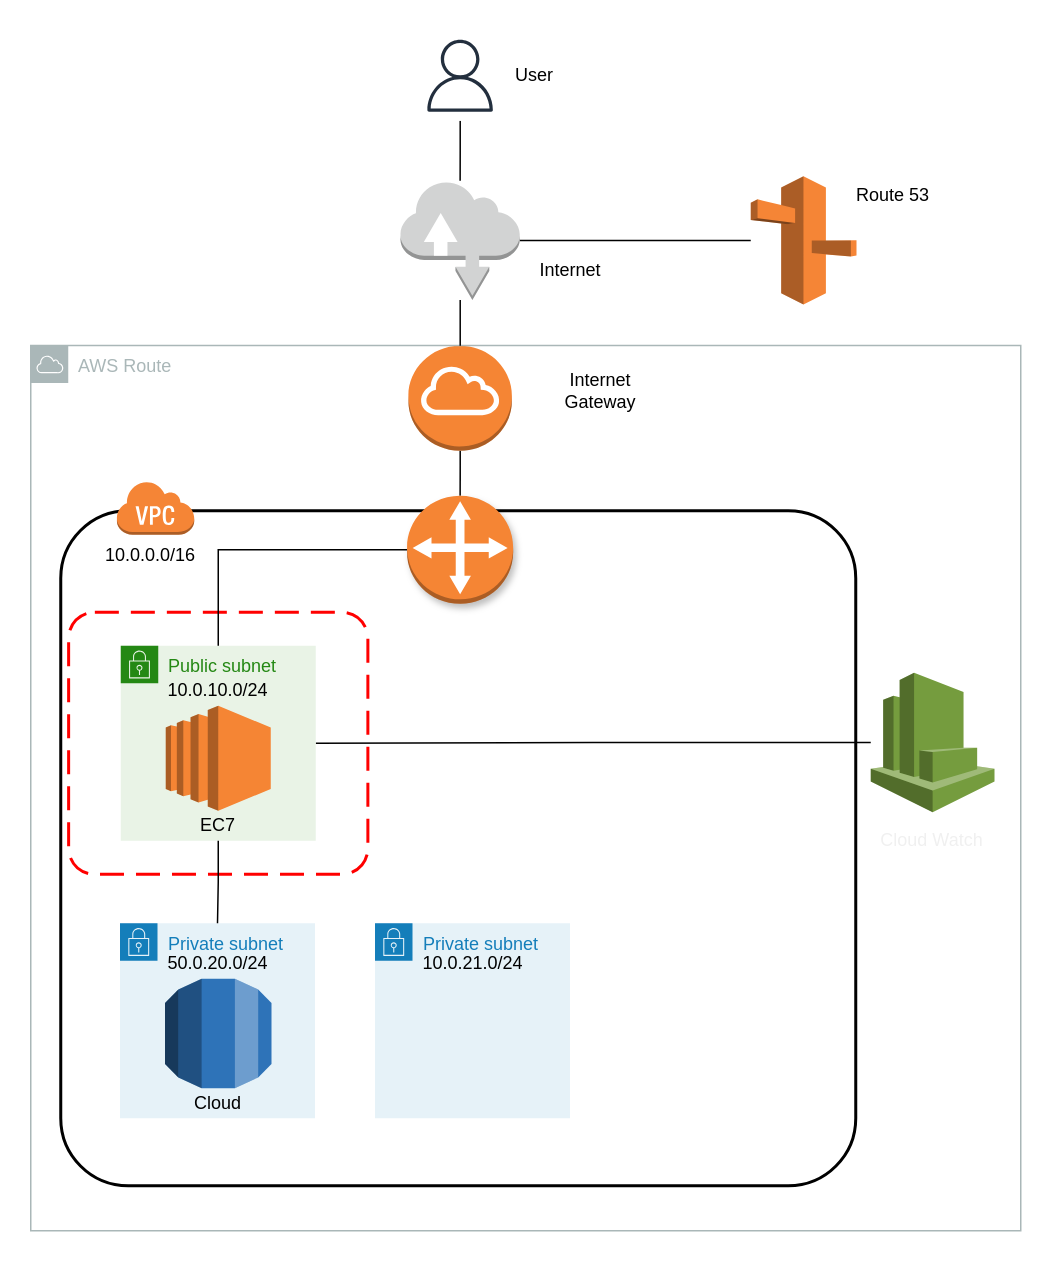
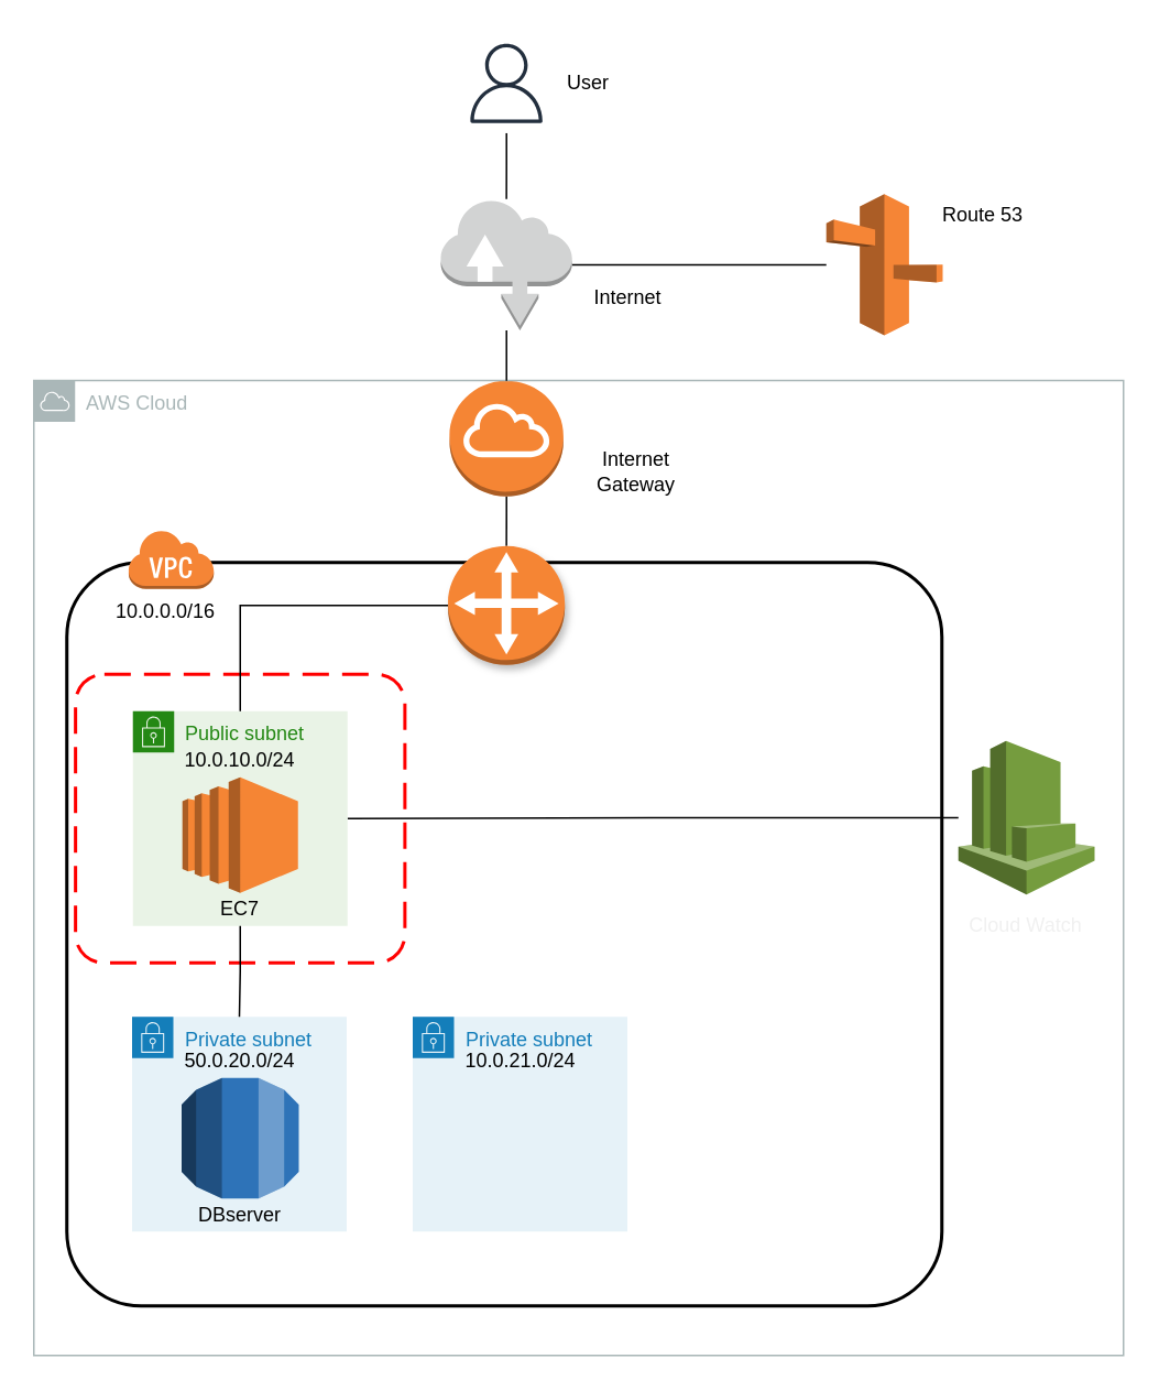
  <mxCell id="0" />
  <mxCell id="1" parent="0" />
  <mxCell id="2" value="" style="rounded=1;arcSize=10;dashed=0;fillColor=none;gradientColor=none;strokeWidth=2;" vertex="1" parent="1"><mxGeometry x="40" y="340" width="530" height="450" as="geometry" /></mxCell>
  <mxCell id="3" value="" style="group" vertex="1" connectable="0" parent="1"><mxGeometry x="65" y="320" width="200" height="221" as="geometry" /></mxCell>
  <mxCell id="4" value="" style="dashed=0;html=1;shape=mxgraph.aws3.virtual_private_cloud;fillColor=#F58536;gradientColor=none;dashed=0;" vertex="1" parent="3"><mxGeometry x="12" width="52" height="36" as="geometry" /></mxCell>
  <mxCell id="5" style="edgeStyle=orthogonalEdgeStyle;rounded=0;orthogonalLoop=1;jettySize=auto;html=1;endArrow=none;endFill=0;" edge="1" parent="1" source="6"><mxGeometry relative="1" as="geometry"><mxPoint x="306.25" y="120" as="targetPoint" /></mxGeometry></mxCell>
  <mxCell id="6" value="" style="outlineConnect=0;fontColor=#232F3E;gradientColor=none;strokeColor=#232F3E;fillColor=#ffffff;dashed=0;verticalLabelPosition=bottom;verticalAlign=top;align=center;html=1;fontSize=12;fontStyle=0;aspect=fixed;shape=mxgraph.aws4.resourceIcon;resIcon=mxgraph.aws4.user;" vertex="1" parent="1"><mxGeometry x="276.25" width="60" height="60" as="geometry" y="20" /></mxCell>
  <mxCell id="7" value="" style="outlineConnect=0;dashed=0;verticalLabelPosition=bottom;verticalAlign=top;align=center;html=1;shape=mxgraph.aws3.route_53;fillColor=#F58536;gradientColor=none;" vertex="1" parent="1"><mxGeometry x="500" y="117" width="70.5" height="85.5" as="geometry" /></mxCell>
  <mxCell id="8" style="edgeStyle=orthogonalEdgeStyle;rounded=0;orthogonalLoop=1;jettySize=auto;html=1;entryX=0.5;entryY=0;entryDx=0;entryDy=0;entryPerimeter=0;endArrow=none;endFill=0;" edge="1" parent="1" source="9" target="35"><mxGeometry relative="1" as="geometry" /></mxCell>
  <mxCell id="9" value="" style="outlineConnect=0;dashed=0;verticalLabelPosition=bottom;verticalAlign=top;align=center;html=1;shape=mxgraph.aws3.internet_gateway;fillColor=#F58534;gradientColor=none;" vertex="1" parent="1"><mxGeometry x="271.75" y="230" width="69" height="70" as="geometry" /></mxCell>
- <mxCell id="10" value="AWS Route" style="outlineConnect=0;gradientColor=none;html=1;whiteSpace=wrap;fontSize=12;fontStyle=0;shape=mxgraph.aws4.group;grIcon=mxgraph.aws4.group_aws_cloud;strokeColor=#AAB7B8;fillColor=none;verticalAlign=top;align=left;spacingLeft=30;fontColor=#AAB7B8;dashed=0;" vertex="1" parent="1"><mxGeometry x="20" y="229.75" width="660" height="590.25" as="geometry" /></mxCell>
+ <mxCell id="10" value="AWS Cloud" style="outlineConnect=0;gradientColor=none;html=1;whiteSpace=wrap;fontSize=12;fontStyle=0;shape=mxgraph.aws4.group;grIcon=mxgraph.aws4.group_aws_cloud;strokeColor=#AAB7B8;fillColor=none;verticalAlign=top;align=left;spacingLeft=30;fontColor=#AAB7B8;dashed=0;" vertex="1" parent="1"><mxGeometry x="20" y="229.75" width="660" height="590.25" as="geometry" /></mxCell>
  <mxCell id="11" style="edgeStyle=orthogonalEdgeStyle;rounded=0;orthogonalLoop=1;jettySize=auto;html=1;endArrow=none;endFill=0;" edge="1" parent="1" source="12" target="23"><mxGeometry relative="1" as="geometry" /></mxCell>
  <mxCell id="12" value="" style="outlineConnect=0;dashed=0;verticalLabelPosition=bottom;verticalAlign=top;align=center;html=1;shape=mxgraph.aws3.cloudwatch;fillColor=#759C3E;gradientColor=none;" vertex="1" parent="1"><mxGeometry x="580" y="448" width="82.5" height="93" as="geometry" /></mxCell>
  <mxCell id="13" style="edgeStyle=orthogonalEdgeStyle;rounded=0;orthogonalLoop=1;jettySize=auto;html=1;endArrow=none;endFill=0;" edge="1" parent="1" source="15" target="9"><mxGeometry relative="1" as="geometry" /></mxCell>
  <mxCell id="14" style="edgeStyle=orthogonalEdgeStyle;rounded=0;orthogonalLoop=1;jettySize=auto;html=1;endArrow=none;endFill=0;" edge="1" parent="1" source="15" target="7"><mxGeometry relative="1" as="geometry" /></mxCell>
  <mxCell id="15" value="" style="outlineConnect=0;dashed=0;verticalLabelPosition=bottom;verticalAlign=top;align=center;html=1;shape=mxgraph.aws3.internet;fillColor=#D2D3D3;gradientColor=none;" vertex="1" parent="1"><mxGeometry x="266.5" y="120" width="79.5" height="79.5" as="geometry" /></mxCell>
  <mxCell id="16" value="" style="group" vertex="1" connectable="0" parent="1"><mxGeometry x="290" y="330" width="130" height="130" as="geometry" /></mxCell>
  <mxCell id="17" value="" style="group" vertex="1" connectable="0" parent="16"><mxGeometry x="-210.5" y="285" width="130" height="130" as="geometry" /></mxCell>
  <mxCell id="18" value="Private subnet" style="points=[[0,0],[0.25,0],[0.5,0],[0.75,0],[1,0],[1,0.25],[1,0.5],[1,0.75],[1,1],[0.75,1],[0.5,1],[0.25,1],[0,1],[0,0.75],[0,0.5],[0,0.25]];outlineConnect=0;gradientColor=none;html=1;whiteSpace=wrap;fontSize=12;fontStyle=0;shape=mxgraph.aws4.group;grIcon=mxgraph.aws4.group_security_group;grStroke=0;strokeColor=#147EBA;fillColor=#E6F2F8;verticalAlign=top;align=left;spacingLeft=30;fontColor=#147EBA;dashed=0;" vertex="1" parent="17"><mxGeometry width="130" height="130" as="geometry" /></mxCell>
  <mxCell id="19" value="" style="outlineConnect=0;dashed=0;verticalLabelPosition=bottom;verticalAlign=top;align=center;html=1;shape=mxgraph.aws3.rds;fillColor=#2E73B8;gradientColor=none;" vertex="1" parent="17"><mxGeometry x="30" y="37" width="71" height="73" as="geometry" /></mxCell>
  <mxCell id="20" value="&lt;font color=&quot;#000000&quot;&gt;50.0.20.0/24&lt;br&gt;&lt;/font&gt;" style="text;html=1;strokeColor=none;fillColor=none;align=center;verticalAlign=middle;whiteSpace=wrap;rounded=0;" vertex="1" parent="17"><mxGeometry x="45" y="17" width="40" height="20" as="geometry" /></mxCell>
- <mxCell id="21" value="&lt;font color=&quot;#000000&quot;&gt;Cloud&lt;/font&gt;" style="text;html=1;strokeColor=none;fillColor=none;align=center;verticalAlign=middle;whiteSpace=wrap;rounded=0;" vertex="1" parent="17"><mxGeometry x="45" y="110" width="40" height="20" as="geometry" /></mxCell>
+ <mxCell id="21" value="&lt;font color=&quot;#000000&quot;&gt;DBserver&lt;/font&gt;" style="text;html=1;strokeColor=none;fillColor=none;align=center;verticalAlign=middle;whiteSpace=wrap;rounded=0;" vertex="1" parent="17"><mxGeometry x="45" y="110" width="40" height="20" as="geometry" /></mxCell>
  <mxCell id="22" value="" style="group;shadow=1;" vertex="1" connectable="0" parent="1"><mxGeometry x="80" y="430" width="164.75" height="164.75" as="geometry" /></mxCell>
  <mxCell id="23" value="Public subnet" style="points=[[0,0],[0.25,0],[0.5,0],[0.75,0],[1,0],[1,0.25],[1,0.5],[1,0.75],[1,1],[0.75,1],[0.5,1],[0.25,1],[0,1],[0,0.75],[0,0.5],[0,0.25]];outlineConnect=0;gradientColor=none;html=1;whiteSpace=wrap;fontSize=12;fontStyle=0;shape=mxgraph.aws4.group;grIcon=mxgraph.aws4.group_security_group;grStroke=0;strokeColor=#248814;fillColor=#E9F3E6;verticalAlign=top;align=left;spacingLeft=30;fontColor=#248814;dashed=0;" vertex="1" parent="22"><mxGeometry width="130" height="130" as="geometry" /></mxCell>
  <mxCell id="24" value="" style="outlineConnect=0;dashed=0;verticalLabelPosition=bottom;verticalAlign=top;align=center;html=1;shape=mxgraph.aws3.ec2;fillColor=#F58534;gradientColor=none;" vertex="1" parent="22"><mxGeometry x="30" y="40" width="70" height="70" as="geometry" /></mxCell>
  <mxCell id="25" value="&lt;font color=&quot;#000000&quot;&gt;10.0.10.0/24&lt;br&gt;&lt;/font&gt;" style="text;html=1;strokeColor=none;fillColor=none;align=center;verticalAlign=middle;whiteSpace=wrap;rounded=0;" vertex="1" parent="22"><mxGeometry x="45.0" y="20" width="40" height="20" as="geometry" /></mxCell>
  <mxCell id="26" value="&lt;font color=&quot;#000000&quot;&gt;EC7&lt;br&gt;&lt;/font&gt;" style="text;html=1;strokeColor=none;fillColor=none;align=center;verticalAlign=middle;whiteSpace=wrap;rounded=0;" vertex="1" parent="22"><mxGeometry x="45" y="110" width="40" height="20" as="geometry" /></mxCell>
  <mxCell id="27" value="" style="rounded=1;arcSize=10;dashed=1;strokeColor=#ff0000;fillColor=none;gradientColor=none;dashPattern=8 4;strokeWidth=2;" vertex="1" parent="22"><mxGeometry x="-34.75" y="-22.37" width="199.5" height="174.75" as="geometry" /></mxCell>
  <mxCell id="28" value="User" style="text;html=1;strokeColor=none;fillColor=none;align=center;verticalAlign=middle;whiteSpace=wrap;rounded=0;" vertex="1" parent="1"><mxGeometry x="336.25" y="40" width="40" height="20" as="geometry" /></mxCell>
  <mxCell id="29" value="Internet" style="text;html=1;strokeColor=none;fillColor=none;align=center;verticalAlign=middle;whiteSpace=wrap;rounded=0;" vertex="1" parent="1"><mxGeometry x="360" y="170" width="40" height="20" as="geometry" /></mxCell>
- <mxCell id="30" value="Internet　Gateway" style="text;html=1;strokeColor=none;fillColor=none;align=center;verticalAlign=middle;whiteSpace=wrap;rounded=0;" vertex="1" parent="1"><mxGeometry x="365" y="243" width="70" height="34" as="geometry" /></mxCell>
+ <mxCell id="30" value="Internet　Gateway" style="text;html=1;strokeColor=none;fillColor=none;align=center;verticalAlign=middle;whiteSpace=wrap;rounded=0;" vertex="1" parent="1"><mxGeometry x="350" y="268" width="70" height="34" as="geometry" /></mxCell>
  <mxCell id="31" value="Route 53" style="text;html=1;strokeColor=none;fillColor=none;align=center;verticalAlign=middle;whiteSpace=wrap;rounded=0;" vertex="1" parent="1"><mxGeometry x="560" y="120" width="70" height="20" as="geometry" /></mxCell>
  <mxCell id="32" value="&lt;font&gt;ap-northeast-1a&lt;br&gt;&lt;/font&gt;" style="text;html=1;strokeColor=none;fillColor=none;align=center;verticalAlign=middle;whiteSpace=wrap;rounded=0;fontColor=#FFFFFF;" vertex="1" parent="1"><mxGeometry x="95" y="750" width="100" height="20" as="geometry" /></mxCell>
  <mxCell id="33" value="&lt;font&gt;ap-northeast-1c&lt;br&gt;&lt;/font&gt;" style="text;html=1;strokeColor=none;fillColor=none;align=center;verticalAlign=middle;whiteSpace=wrap;rounded=0;fontColor=#FFFFFF;" vertex="1" parent="1"><mxGeometry x="261.5" y="760" width="100" height="20" as="geometry" /></mxCell>
  <mxCell id="34" style="edgeStyle=orthogonalEdgeStyle;rounded=0;orthogonalLoop=1;jettySize=auto;html=1;endArrow=none;endFill=0;" edge="1" parent="1" source="35" target="23"><mxGeometry relative="1" as="geometry" /></mxCell>
  <mxCell id="35" value="" style="outlineConnect=0;dashed=0;verticalLabelPosition=bottom;verticalAlign=top;align=center;html=1;shape=mxgraph.aws3.customer_gateway;fillColor=#F58534;gradientColor=none;shadow=1;strokeColor=#F0F0F0;" vertex="1" parent="1"><mxGeometry x="270.88" y="330" width="70.75" height="72" as="geometry" /></mxCell>
  <mxCell id="36" style="edgeStyle=orthogonalEdgeStyle;rounded=0;orthogonalLoop=1;jettySize=auto;html=1;endArrow=none;endFill=0;" edge="1" parent="1" source="23" target="18"><mxGeometry relative="1" as="geometry" /></mxCell>
  <mxCell id="37" value="&lt;font color=&quot;#000000&quot;&gt;10.0.0.0/16&lt;br&gt;&lt;/font&gt;" style="text;html=1;strokeColor=none;fillColor=none;align=center;verticalAlign=middle;whiteSpace=wrap;rounded=0;" vertex="1" parent="1"><mxGeometry x="50" y="360" width="100" height="20" as="geometry" /></mxCell>
  <mxCell id="38" value="&lt;font&gt;Cloud Watch&lt;br&gt;&lt;/font&gt;" style="text;html=1;align=center;verticalAlign=middle;whiteSpace=wrap;rounded=0;fontColor=#F0F0F0;" vertex="1" parent="1"><mxGeometry x="571.25" y="550" width="100" height="20" as="geometry" /></mxCell>
  <mxCell id="39" value="" style="group" vertex="1" connectable="0" parent="1"><mxGeometry x="460" y="330" width="130" height="130" as="geometry" /></mxCell>
  <mxCell id="40" value="" style="group" vertex="1" connectable="0" parent="39"><mxGeometry x="-210.5" y="285" width="130" height="130" as="geometry" /></mxCell>
  <mxCell id="41" value="Private subnet" style="points=[[0,0],[0.25,0],[0.5,0],[0.75,0],[1,0],[1,0.25],[1,0.5],[1,0.75],[1,1],[0.75,1],[0.5,1],[0.25,1],[0,1],[0,0.75],[0,0.5],[0,0.25]];outlineConnect=0;gradientColor=none;html=1;whiteSpace=wrap;fontSize=12;fontStyle=0;shape=mxgraph.aws4.group;grIcon=mxgraph.aws4.group_security_group;grStroke=0;strokeColor=#147EBA;fillColor=#E6F2F8;verticalAlign=top;align=left;spacingLeft=30;fontColor=#147EBA;dashed=0;" vertex="1" parent="40"><mxGeometry width="130" height="130" as="geometry" /></mxCell>
  <mxCell id="42" value="&lt;font color=&quot;#000000&quot;&gt;10.0.21.0/24&lt;br&gt;&lt;/font&gt;" style="text;html=1;strokeColor=none;fillColor=none;align=center;verticalAlign=middle;whiteSpace=wrap;rounded=0;" vertex="1" parent="40"><mxGeometry x="45" y="17" width="40" height="20" as="geometry" /></mxCell>
